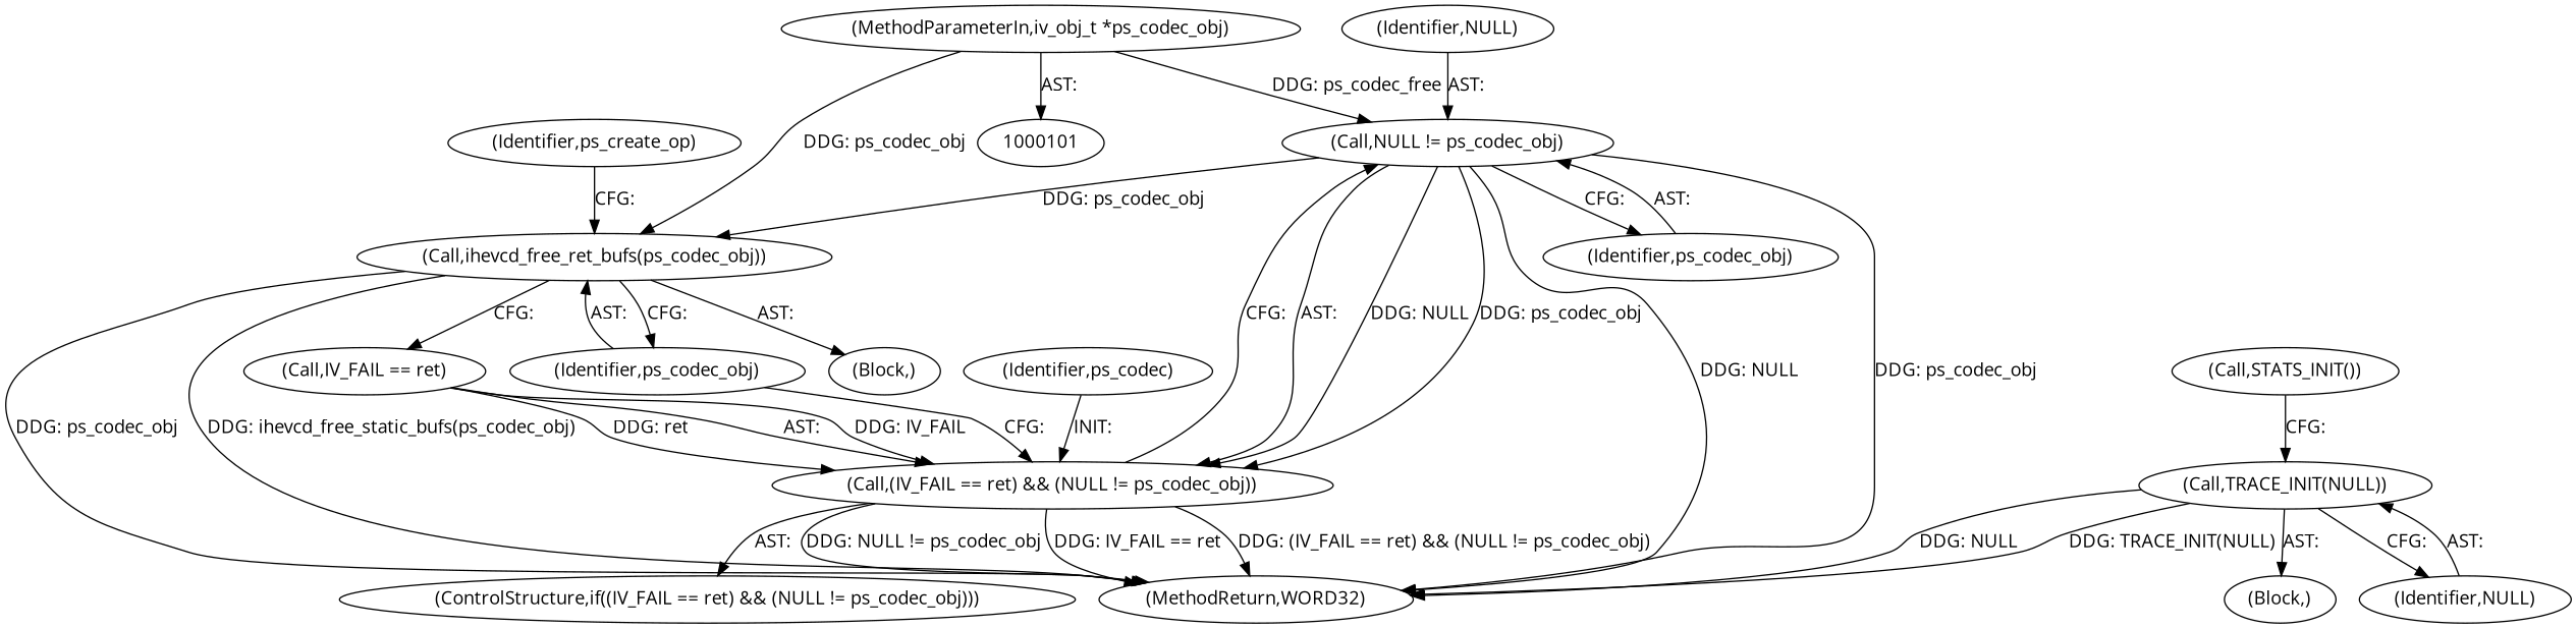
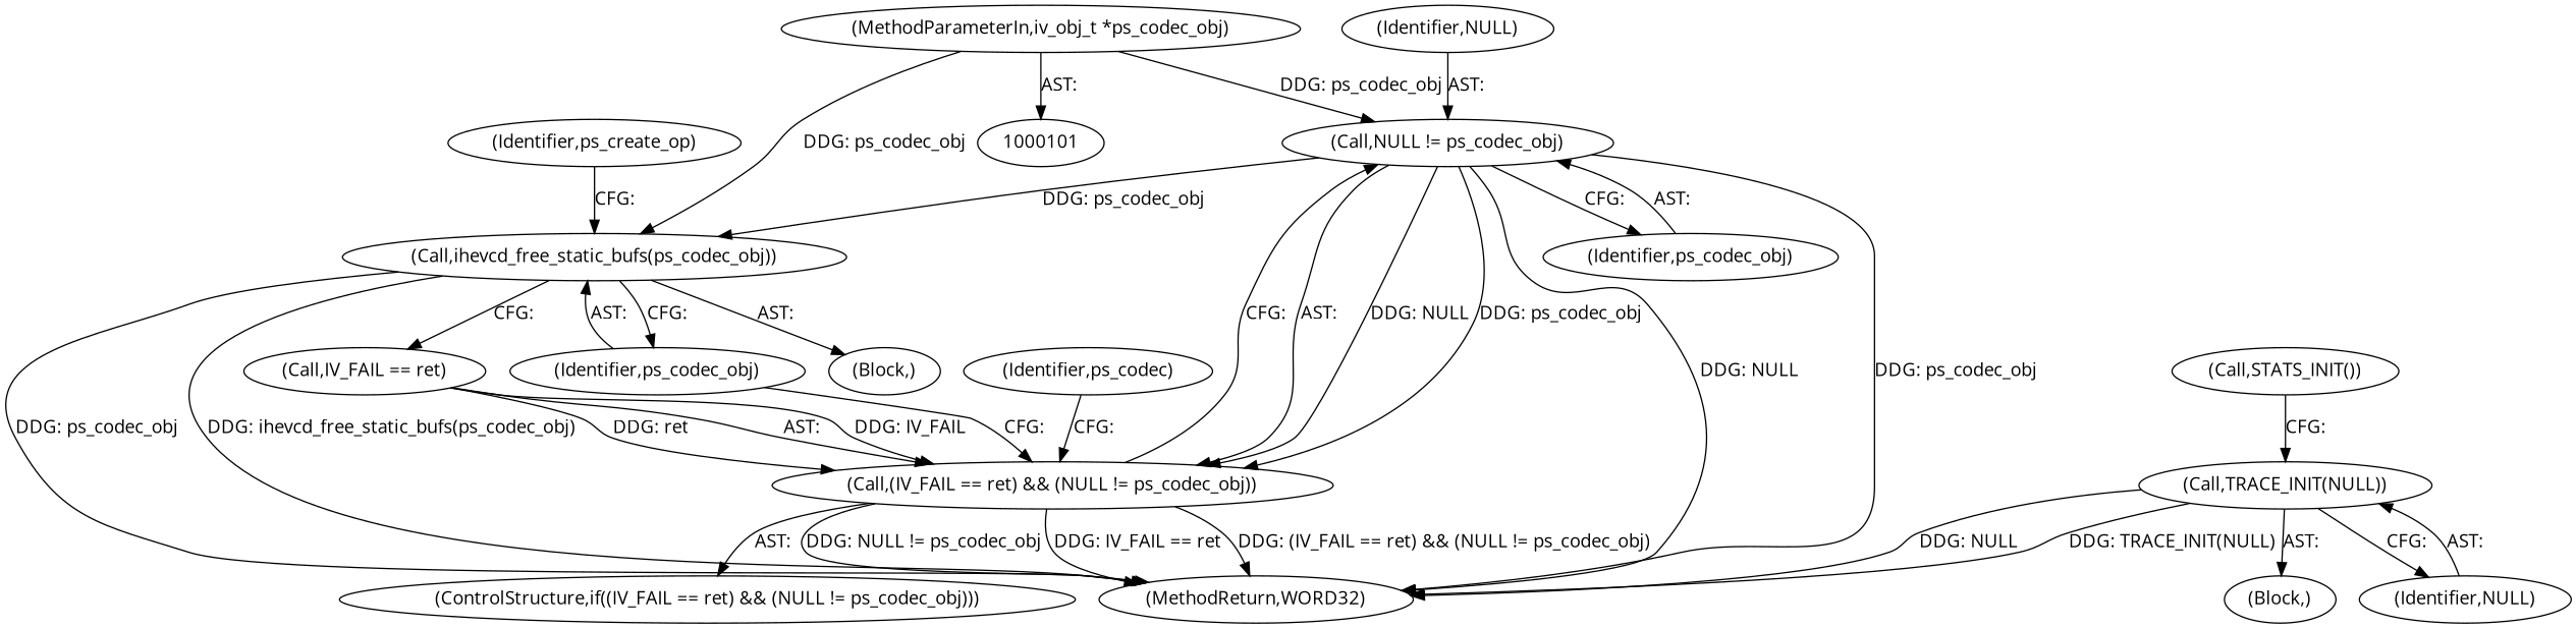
  digraph {
    fontname="Open Sans"
    node [fontname="Open Sans"]
    edge [fontname="Open Sans"]
    n1 [label="(MethodParameterIn,iv_obj_t *ps_codec_obj)"]
    n2 [label="(Call,NULL != ps_codec_obj)"]
-   n3 [label="(Call,ihevcd_free_ret_bufs(ps_codec_obj))"]
+   n3 [label="(Call,ihevcd_free_static_bufs(ps_codec_obj))"]
    1000101
    n5 [label="(MethodReturn,WORD32)"]
    n6 [label="(Call,(IV_FAIL == ret) && (NULL != ps_codec_obj))"]
    n7 [label="(Identifier,ps_codec_obj)"]
    n8 [label="(Call,IV_FAIL == ret)"]
    n9 [label="(Block,)"]
    n10 [label="(Identifier,ps_codec_obj)"]
    n11 [label="(ControlStructure,if((IV_FAIL == ret) && (NULL != ps_codec_obj)))"]
    n12 [label="(Call,TRACE_INIT(NULL))"]
    n13 [label="(Identifier,NULL)"]
    n14 [label="(Block,)"]
    n15 [label="(Identifier,NULL)"]
    n16 [label="(Identifier,ps_create_op)"]
    n17 [label="(Call,STATS_INIT())"]
    n18 [label="(Identifier,ps_codec)"]
-   n1 -> n2 [label="DDG: ps_codec_free"]
+   n1 -> n2 [label="DDG: ps_codec_obj"]
    n1 -> n3 [label="DDG: ps_codec_obj"]
    n1 -> 1000101 [label="AST: "]
    n2 -> n3 [label="DDG: ps_codec_obj"]
    n2 -> n5 [label="DDG: NULL"]
    n2 -> n5 [label="DDG: ps_codec_obj"]
    n2 -> n6 [label="AST: "]
    n2 -> n6 [label="DDG: NULL"]
    n2 -> n6 [label="DDG: ps_codec_obj"]
    n2 -> n7 [label="CFG: "]
    n3 -> n5 [label="DDG: ps_codec_obj"]
    n3 -> n5 [label="DDG: ihevcd_free_static_bufs(ps_codec_obj)"]
    n3 -> n8 [label="CFG: "]
    n3 -> n9 [label="AST: "]
    n3 -> n10 [label="CFG: "]
    n6 -> n2 [label="CFG: "]
    n6 -> n5 [label="DDG: IV_FAIL == ret"]
    n6 -> n5 [label="DDG: (IV_FAIL == ret) && (NULL != ps_codec_obj)"]
    n6 -> n5 [label="DDG: NULL != ps_codec_obj"]
    n6 -> n11 [label="AST: "]
    n7 -> n2 [label="AST: "]
    n8 -> n6 [label="AST: "]
    n8 -> n6 [label="DDG: IV_FAIL"]
    n8 -> n6 [label="DDG: ret"]
    n10 -> n3 [label="AST: "]
    n10 -> n6 [label="CFG: "]
    n12 -> n5 [label="DDG: NULL"]
    n12 -> n5 [label="DDG: TRACE_INIT(NULL)"]
    n12 -> n13 [label="CFG: "]
    n12 -> n14 [label="AST: "]
    n13 -> n12 [label="AST: "]
    n15 -> n2 [label="AST: "]
    n16 -> n3 [label="CFG: "]
    n17 -> n12 [label="CFG: "]
-   n18 -> n6 [label="INIT: "]
+   n18 -> n6 [label="CFG: "]
  }
